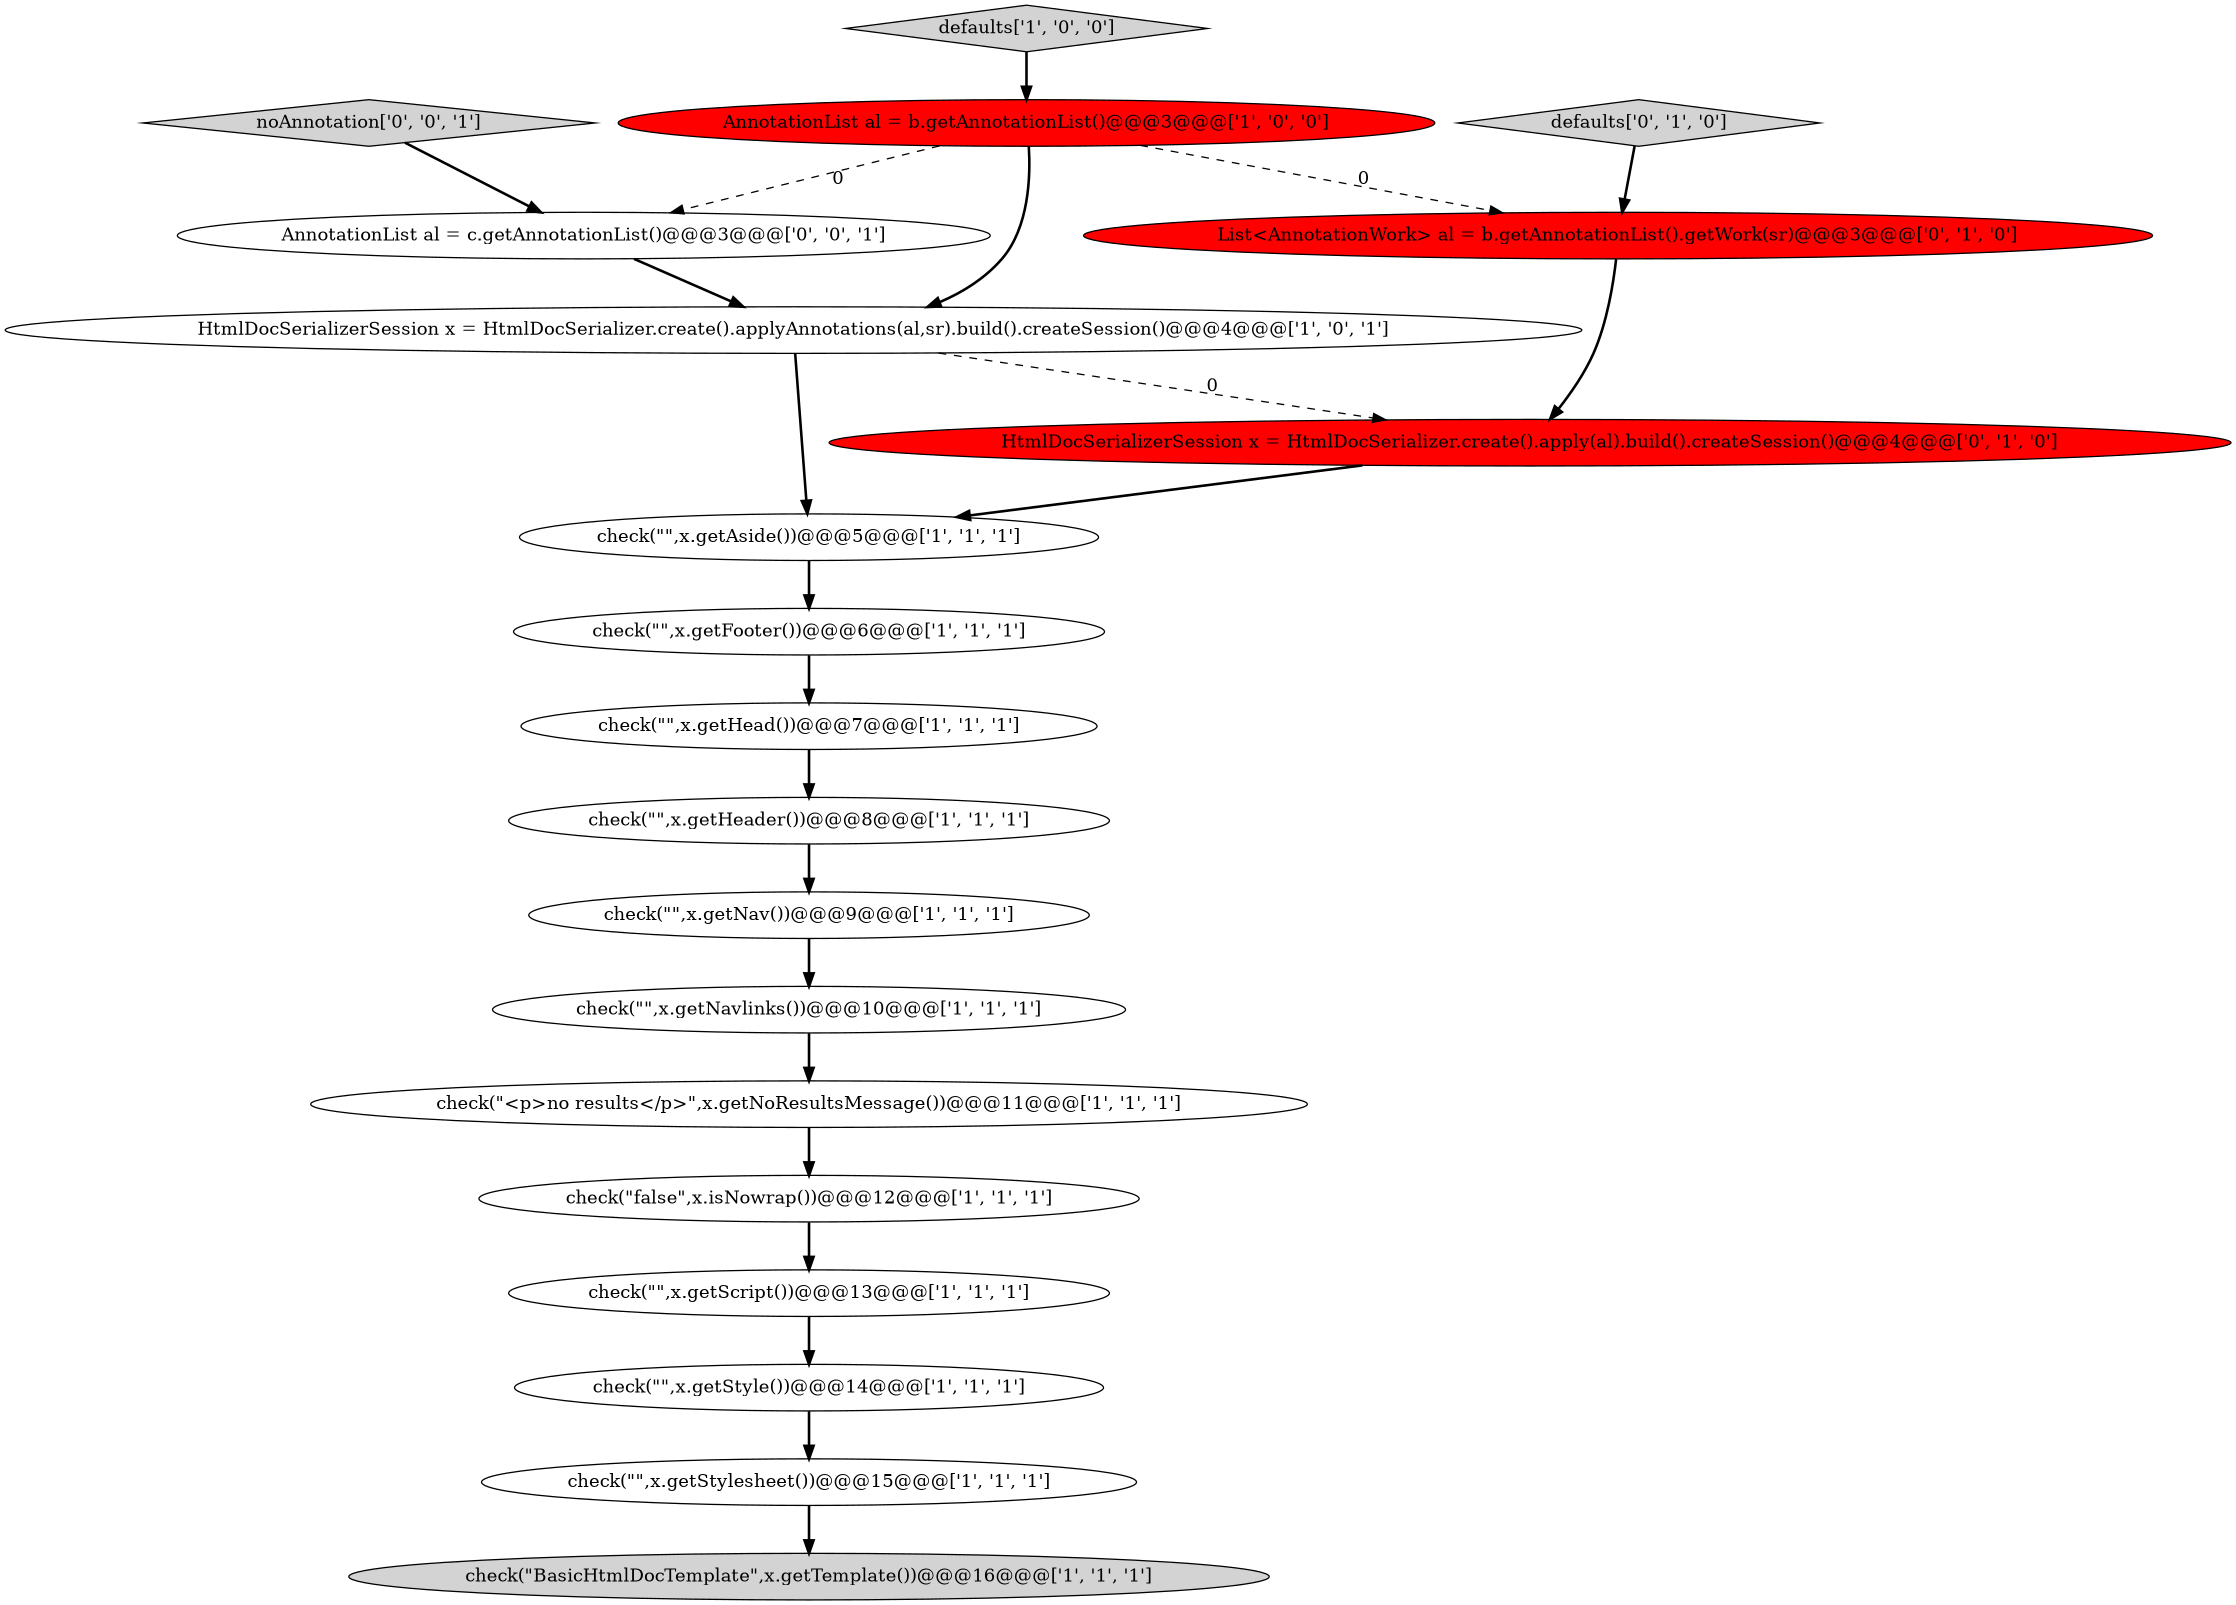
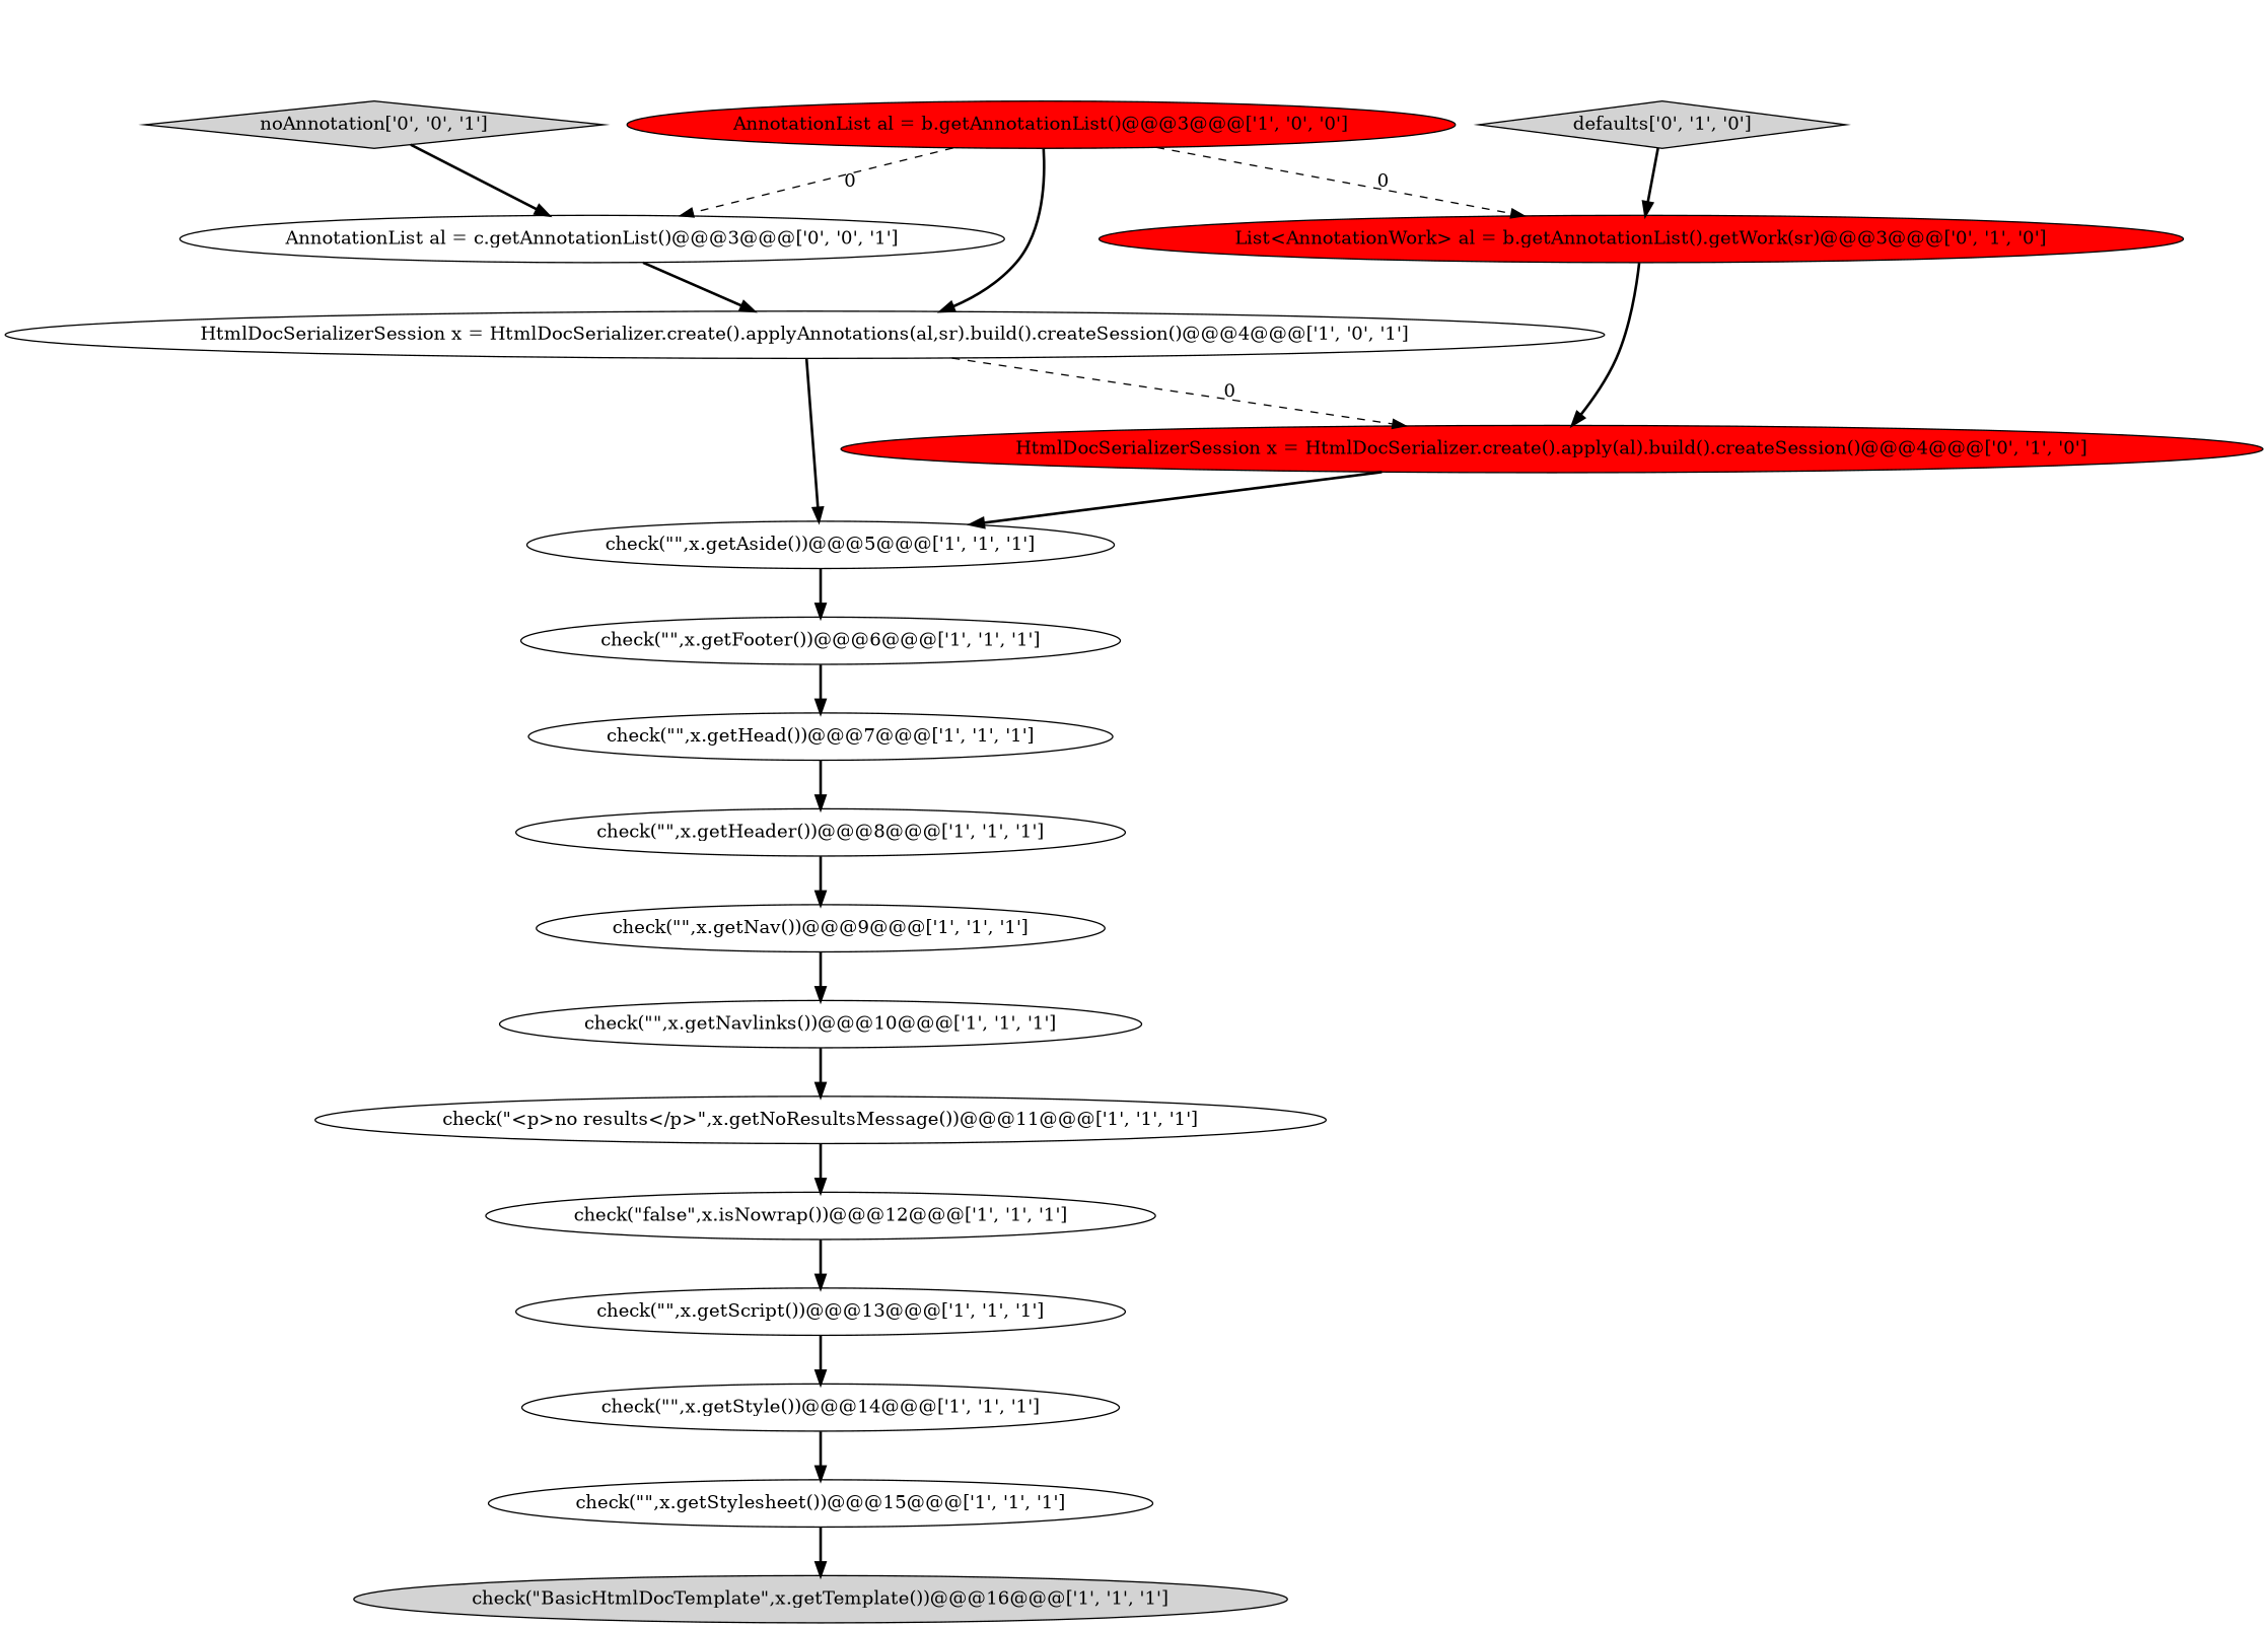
  digraph {
    node [fillcolor=white shape=ellipse style=filled]
    edge [style=bold]
    n1 [label="check(\"\",x.getScript())@@@13@@@['1', '1', '1']"]
    n2 [label="check(\"\",x.getStyle())@@@14@@@['1', '1', '1']"]
-   n3 [fillcolor=lightgray label="defaults['1', '0', '0']" shape=diamond]
    n4 [fillcolor=red label="AnnotationList al = b.getAnnotationList()@@@3@@@['1', '0', '0']"]
    n5 [fillcolor=lightgray label="check(\"BasicHtmlDocTemplate\",x.getTemplate())@@@16@@@['1', '1', '1']"]
    n6 [label="check(\"\",x.getFooter())@@@6@@@['1', '1', '1']"]
    n7 [label="check(\"\",x.getHead())@@@7@@@['1', '1', '1']"]
    n8 [label="check(\"\",x.getStylesheet())@@@15@@@['1', '1', '1']"]
    n9 [label="check(\"\",x.getNavlinks())@@@10@@@['1', '1', '1']"]
    n10 [label="check(\"<p>no results</p>\",x.getNoResultsMessage())@@@11@@@['1', '1', '1']"]
    n11 [fillcolor=red label="List<AnnotationWork> al = b.getAnnotationList().getWork(sr)@@@3@@@['0', '1', '0']"]
    n12 [label="AnnotationList al = c.getAnnotationList()@@@3@@@['0', '0', '1']"]
    n13 [label="HtmlDocSerializerSession x = HtmlDocSerializer.create().applyAnnotations(al,sr).build().createSession()@@@4@@@['1', '0', '1']"]
    n14 [label="check(\"false\",x.isNowrap())@@@12@@@['1', '1', '1']"]
    n15 [label="check(\"\",x.getAside())@@@5@@@['1', '1', '1']"]
    n16 [fillcolor=red label="HtmlDocSerializerSession x = HtmlDocSerializer.create().apply(al).build().createSession()@@@4@@@['0', '1', '0']"]
    n17 [fillcolor=lightgray label="noAnnotation['0', '0', '1']" shape=diamond]
    n18 [fillcolor=lightgray label="defaults['0', '1', '0']" shape=diamond]
    n19 [label="check(\"\",x.getHeader())@@@8@@@['1', '1', '1']"]
    n20 [label="check(\"\",x.getNav())@@@9@@@['1', '1', '1']"]
    n1 -> n2
    n2 -> n8
-   n3 -> n4
    n4 -> n11 [label=0 style=dashed]
    n4 -> n12 [label=0 style=dashed]
    n4 -> n13
    n6 -> n7
    n7 -> n19
    n8 -> n5
    n9 -> n10
    n10 -> n14
    n11 -> n16
    n12 -> n13
    n13 -> n15
    n13 -> n16 [label=0 style=dashed]
    n14 -> n1
    n15 -> n6
    n16 -> n15
    n17 -> n12
    n18 -> n11
    n19 -> n20
    n20 -> n9
  }
